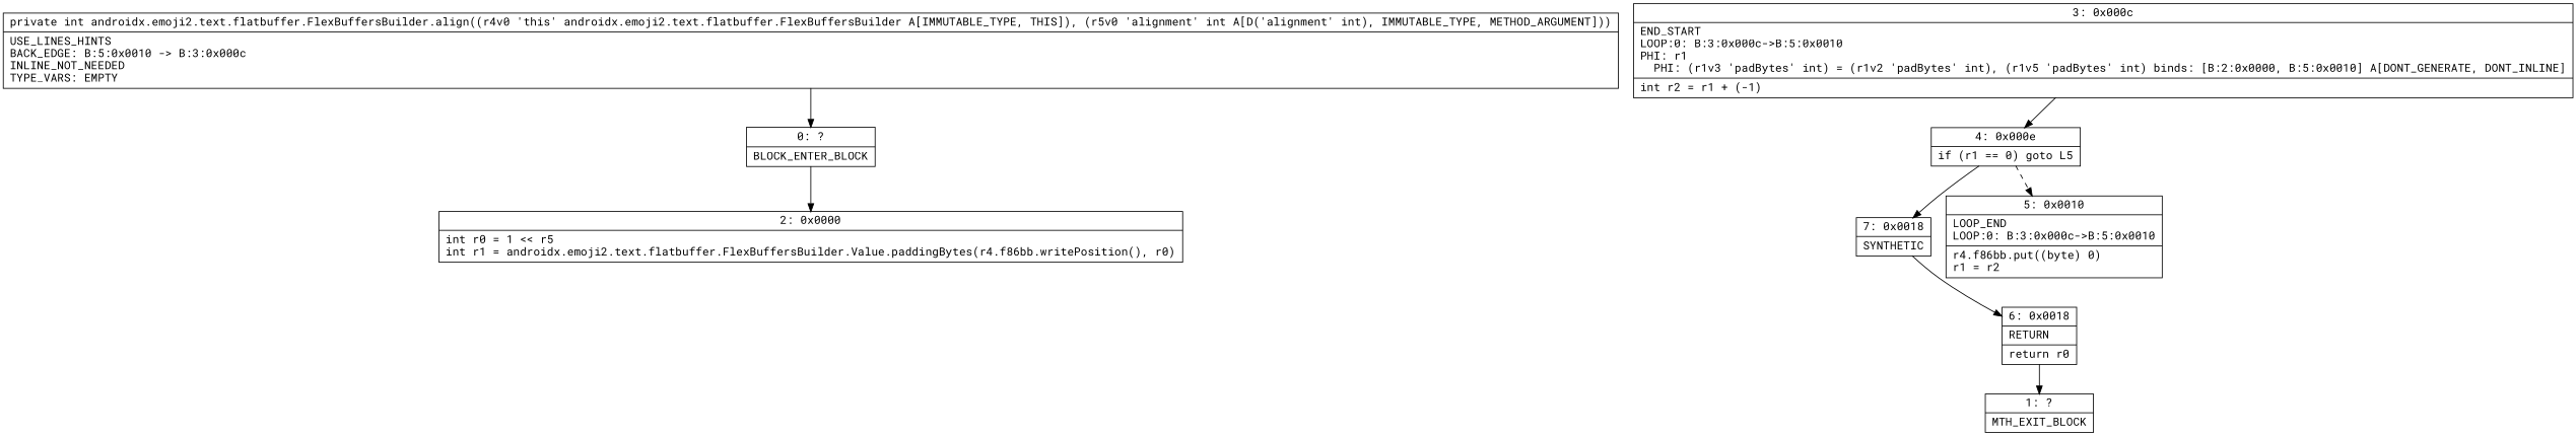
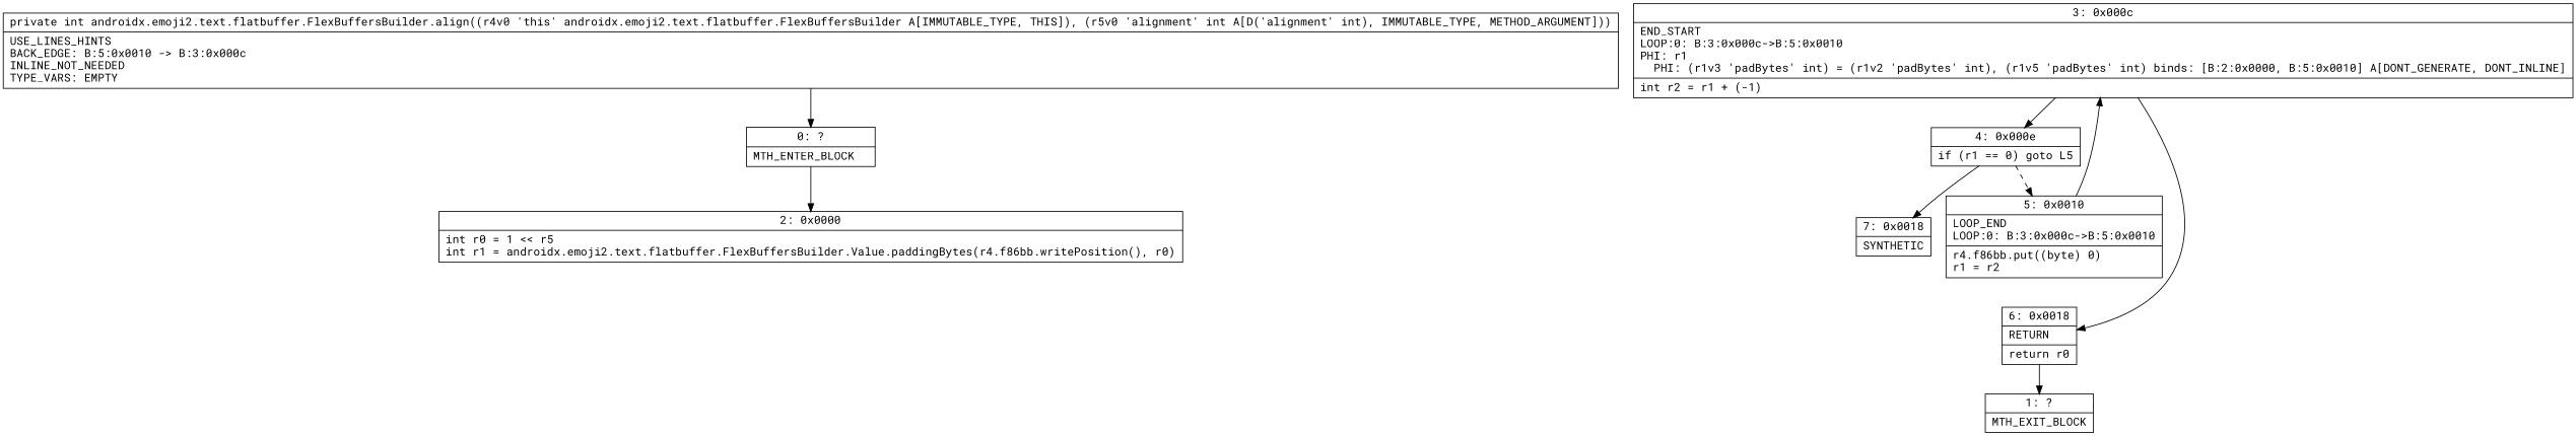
  digraph {
    fontname="Roboto Mono"
    node [fontname="Roboto Mono" shape=record]
    edge [fontname="Roboto Mono"]
-   n1 [label="{0\:\ ?|BLOCK_ENTER_BLOCK\l}"]
+   n1 [label="{0\:\ ?|MTH_ENTER_BLOCK\l}"]
    n2 [label="{2\:\ 0x0000|int r0 = 1 \<\< r5\lint r1 = androidx.emoji2.text.flatbuffer.FlexBuffersBuilder.Value.paddingBytes(r4.f86bb.writePosition(), r0)\l}"]
    n3 [label="{3\:\ 0x000c|END_START\lLOOP:0: B:3:0x000c\-\>B:5:0x0010\lPHI: r1 \l  PHI: (r1v3 'padBytes' int) = (r1v2 'padBytes' int), (r1v5 'padBytes' int) binds: [B:2:0x0000, B:5:0x0010] A[DONT_GENERATE, DONT_INLINE]\l|int r2 = r1 + (\-1)\l}"]
    n4 [label="{4\:\ 0x000e|if (r1 == 0) goto L5\l}"]
    n5 [label="{5\:\ 0x0010|LOOP_END\lLOOP:0: B:3:0x000c\-\>B:5:0x0010\l|r4.f86bb.put((byte) 0)\lr1 = r2\l}"]
    n6 [label="{7\:\ 0x0018|SYNTHETIC\l}"]
    n7 [label="{6\:\ 0x0018|RETURN\l|return r0\l}"]
    n8 [label="{1\:\ ?|MTH_EXIT_BLOCK\l}"]
    n9 [label="{private int androidx.emoji2.text.flatbuffer.FlexBuffersBuilder.align((r4v0 'this' androidx.emoji2.text.flatbuffer.FlexBuffersBuilder A[IMMUTABLE_TYPE, THIS]), (r5v0 'alignment' int A[D('alignment' int), IMMUTABLE_TYPE, METHOD_ARGUMENT]))  | USE_LINES_HINTS\lBACK_EDGE: B:5:0x0010 \-\> B:3:0x000c\lINLINE_NOT_NEEDED\lTYPE_VARS: EMPTY\l}"]
    n1 -> n2
    n3 -> n4
    n4 -> n5 [style=dashed]
    n4 -> n6
-   n6 -> n7
+   n5 -> n3
+   n3 -> n7
    n7 -> n8
    n9 -> n1
  }
